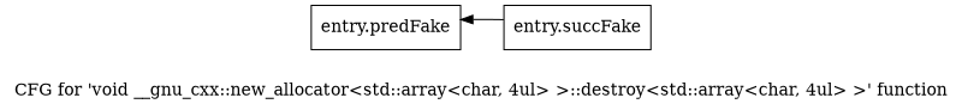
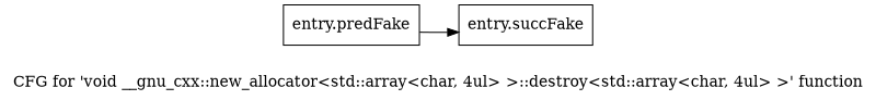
  digraph {
    label="CFG for 'void __gnu_cxx::new_allocator\<std::array\<char, 4ul\> \>::destroy\<std::array\<char, 4ul\> \>' function"
    rankdir=LR
    node [shape=record]
    n1 [label="{entry.predFake}"]
    n2 [filename="/tools/Xilinx/Vitis_HLS/2022.1/tps/lnx64/gcc-8.3.0/lib/gcc/x86_64-pc-linux-gnu/8.3.0/../../../../include/c++/8.3.0/ext/new_allocator.h" label="{entry.succFake}" linenumber=140]
-   n2 -> n1 [execusionnum=12 filename="/tools/Xilinx/Vitis_HLS/2022.1/tps/lnx64/gcc-8.3.0/lib/gcc/x86_64-pc-linux-gnu/8.3.0/../../../../include/c++/8.3.0/ext/new_allocator.h"]
+   n1 -> n2 [execusionnum=12 filename="/tools/Xilinx/Vitis_HLS/2022.1/tps/lnx64/gcc-8.3.0/lib/gcc/x86_64-pc-linux-gnu/8.3.0/../../../../include/c++/8.3.0/ext/new_allocator.h"]
  }
